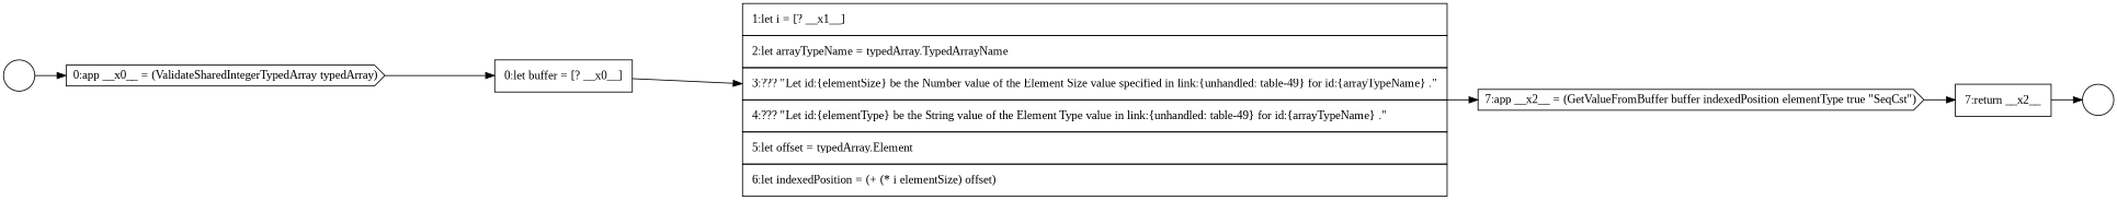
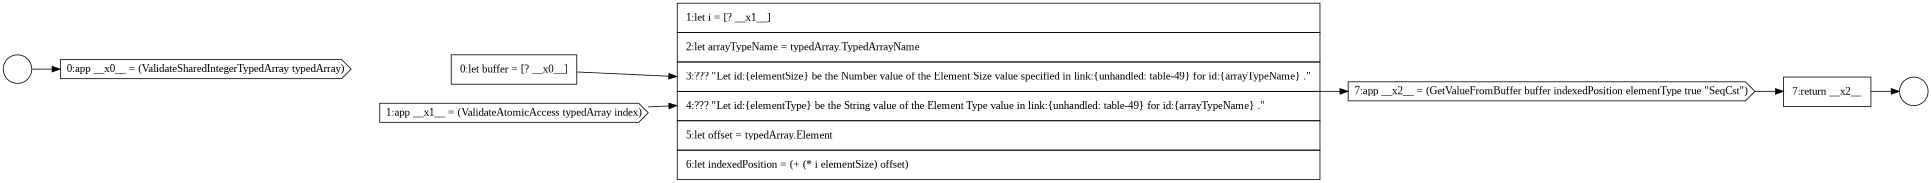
  digraph {
    fontname="Liberation Serif"
    rankdir=LR
    node [color=black fillcolor=white fontname="Liberation Serif" shape=cds style=filled]
    edge [color=black fontname="Liberation Serif"]
    n1 [label=" " shape=circle]
    n2 [label=<<font color="black">0:app __x0__ = (ValidateSharedIntegerTypedArray typedArray)</font>>]
    n3 [label=<<font color="black">     <table border="0" cellborder="1" cellspacing="0" cellpadding="10">       <tr><td align="left">0:let buffer = [? __x0__]</td></tr>     </table>   </font>> margin=0 shape=none]
+   n4 [label=<<font color="black">1:app __x1__ = (ValidateAtomicAccess typedArray index)</font>>]
    n5 [label=<<font color="black">     <table border="0" cellborder="1" cellspacing="0" cellpadding="10">       <tr><td align="left">1:let i = [? __x1__]</td></tr>       <tr><td align="left">2:let arrayTypeName = typedArray.TypedArrayName</td></tr>       <tr><td align="left">3:??? &quot;Let id:{elementSize} be the Number value of the Element Size value specified in link:{unhandled: table-49} for id:{arrayTypeName} .&quot;</td></tr>       <tr><td align="left">4:??? &quot;Let id:{elementType} be the String value of the Element Type value in link:{unhandled: table-49} for id:{arrayTypeName} .&quot;</td></tr>       <tr><td align="left">5:let offset = typedArray.Element</td></tr>       <tr><td align="left">6:let indexedPosition = (+ (* i elementSize) offset)</td></tr>     </table>   </font>> margin=0 shape=none]
    n6 [label=<<font color="black">7:app __x2__ = (GetValueFromBuffer buffer indexedPosition elementType true &quot;SeqCst&quot;)</font>>]
    n7 [label=" " shape=circle]
    n8 [label=<<font color="black">     <table border="0" cellborder="1" cellspacing="0" cellpadding="10">       <tr><td align="left">7:return __x2__</td></tr>     </table>   </font>> margin=0 shape=none]
    n1 -> n2
-   n2 -> n3
    n3 -> n5
+   n4 -> n5
    n5 -> n6
    n6 -> n8
    n8 -> n7
  }
